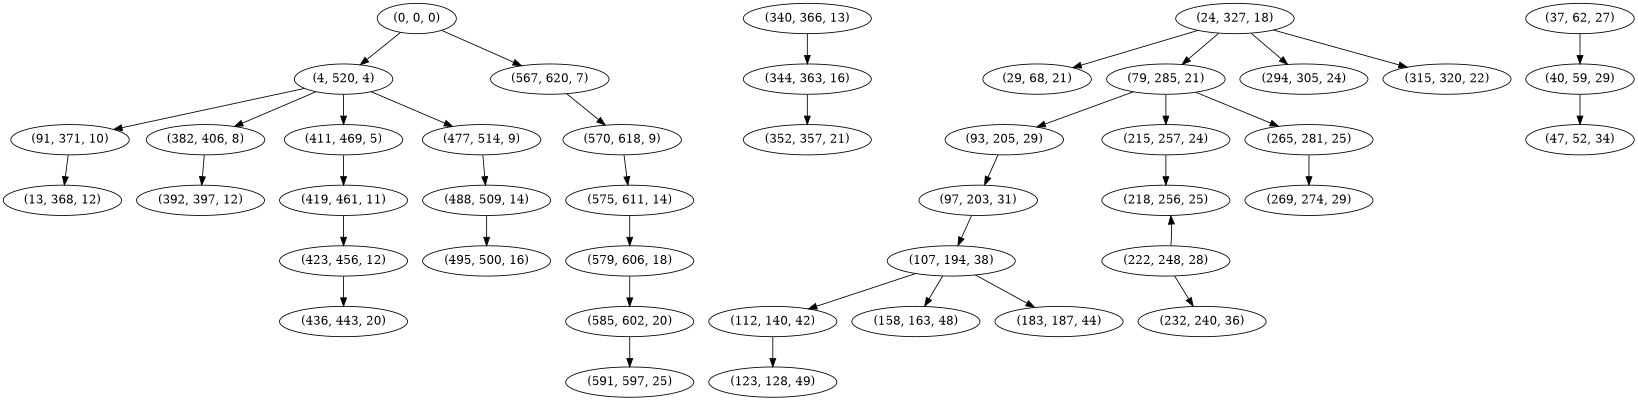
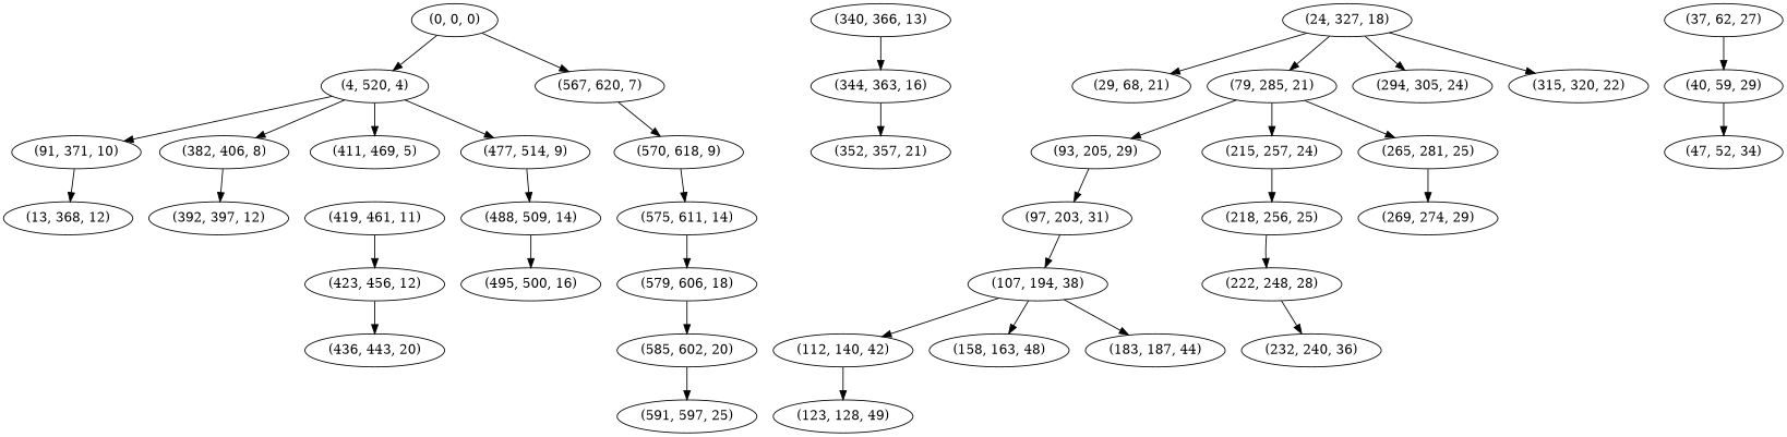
  digraph {
    "(0, 0, 0)"
    "(4, 520, 4)"
    "(567, 620, 7)"
    n4 [label="(91, 371, 10)"]
    "(382, 406, 8)"
    "(411, 469, 5)"
    "(477, 514, 9)"
    "(570, 618, 9)"
    "(13, 368, 12)"
    "(392, 397, 12)"
    "(419, 461, 11)"
    "(488, 509, 14)"
    "(340, 366, 13)"
    "(344, 363, 16)"
    "(24, 327, 18)"
    "(29, 68, 21)"
    "(79, 285, 21)"
    "(294, 305, 24)"
    "(315, 320, 22)"
    "(93, 205, 29)"
    "(215, 257, 24)"
    "(265, 281, 25)"
    "(37, 62, 27)"
    "(40, 59, 29)"
    "(47, 52, 34)"
    "(97, 203, 31)"
    "(218, 256, 25)"
    "(269, 274, 29)"
    "(107, 194, 38)"
    "(112, 140, 42)"
    "(158, 163, 48)"
    "(183, 187, 44)"
    "(123, 128, 49)"
    "(222, 248, 28)"
    "(232, 240, 36)"
    "(352, 357, 21)"
    "(423, 456, 12)"
    "(436, 443, 20)"
    "(495, 500, 16)"
    "(575, 611, 14)"
    "(579, 606, 18)"
    "(585, 602, 20)"
    "(591, 597, 25)"
    "(0, 0, 0)" -> "(4, 520, 4)"
    "(0, 0, 0)" -> "(567, 620, 7)"
    "(4, 520, 4)" -> n4
    "(4, 520, 4)" -> "(382, 406, 8)"
    "(4, 520, 4)" -> "(411, 469, 5)"
    "(4, 520, 4)" -> "(477, 514, 9)"
    "(567, 620, 7)" -> "(570, 618, 9)"
    n4 -> "(13, 368, 12)"
    "(382, 406, 8)" -> "(392, 397, 12)"
-   "(411, 469, 5)" -> "(419, 461, 11)"
    "(477, 514, 9)" -> "(488, 509, 14)"
    "(570, 618, 9)" -> "(575, 611, 14)"
    "(419, 461, 11)" -> "(423, 456, 12)"
    "(488, 509, 14)" -> "(495, 500, 16)"
    "(340, 366, 13)" -> "(344, 363, 16)"
    "(344, 363, 16)" -> "(352, 357, 21)"
    "(24, 327, 18)" -> "(29, 68, 21)"
    "(24, 327, 18)" -> "(79, 285, 21)"
    "(24, 327, 18)" -> "(294, 305, 24)"
    "(24, 327, 18)" -> "(315, 320, 22)"
    "(79, 285, 21)" -> "(93, 205, 29)"
    "(79, 285, 21)" -> "(215, 257, 24)"
    "(79, 285, 21)" -> "(265, 281, 25)"
    "(93, 205, 29)" -> "(97, 203, 31)"
    "(215, 257, 24)" -> "(218, 256, 25)"
    "(265, 281, 25)" -> "(269, 274, 29)"
    "(37, 62, 27)" -> "(40, 59, 29)"
    "(40, 59, 29)" -> "(47, 52, 34)"
    "(97, 203, 31)" -> "(107, 194, 38)"
-   "(222, 248, 28)" -> "(218, 256, 25)"
+   "(218, 256, 25)" -> "(222, 248, 28)"
    "(107, 194, 38)" -> "(112, 140, 42)"
    "(107, 194, 38)" -> "(158, 163, 48)"
    "(107, 194, 38)" -> "(183, 187, 44)"
    "(112, 140, 42)" -> "(123, 128, 49)"
    "(222, 248, 28)" -> "(232, 240, 36)"
    "(423, 456, 12)" -> "(436, 443, 20)"
    "(575, 611, 14)" -> "(579, 606, 18)"
    "(579, 606, 18)" -> "(585, 602, 20)"
    "(585, 602, 20)" -> "(591, 597, 25)"
  }
